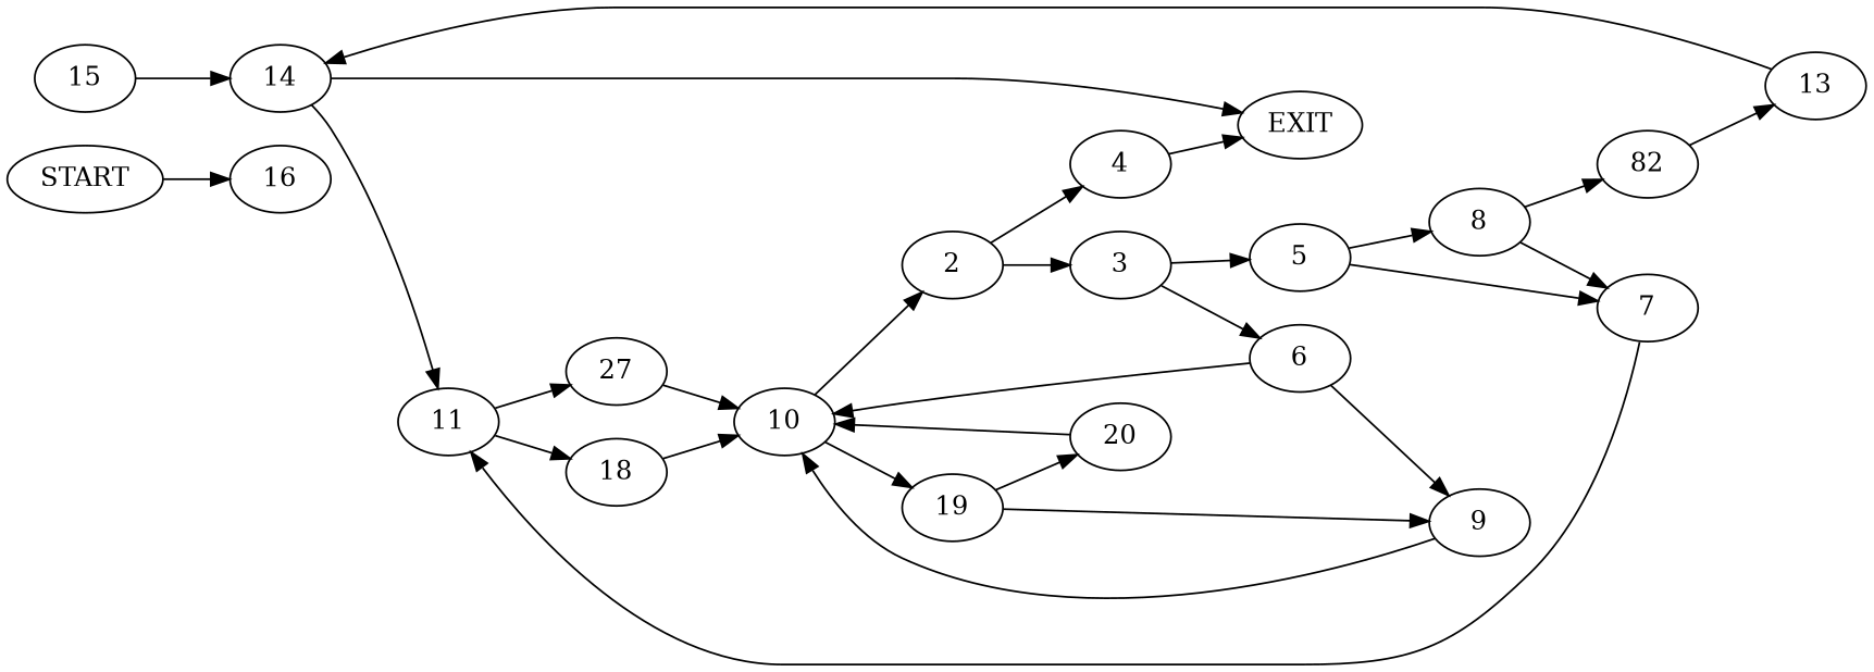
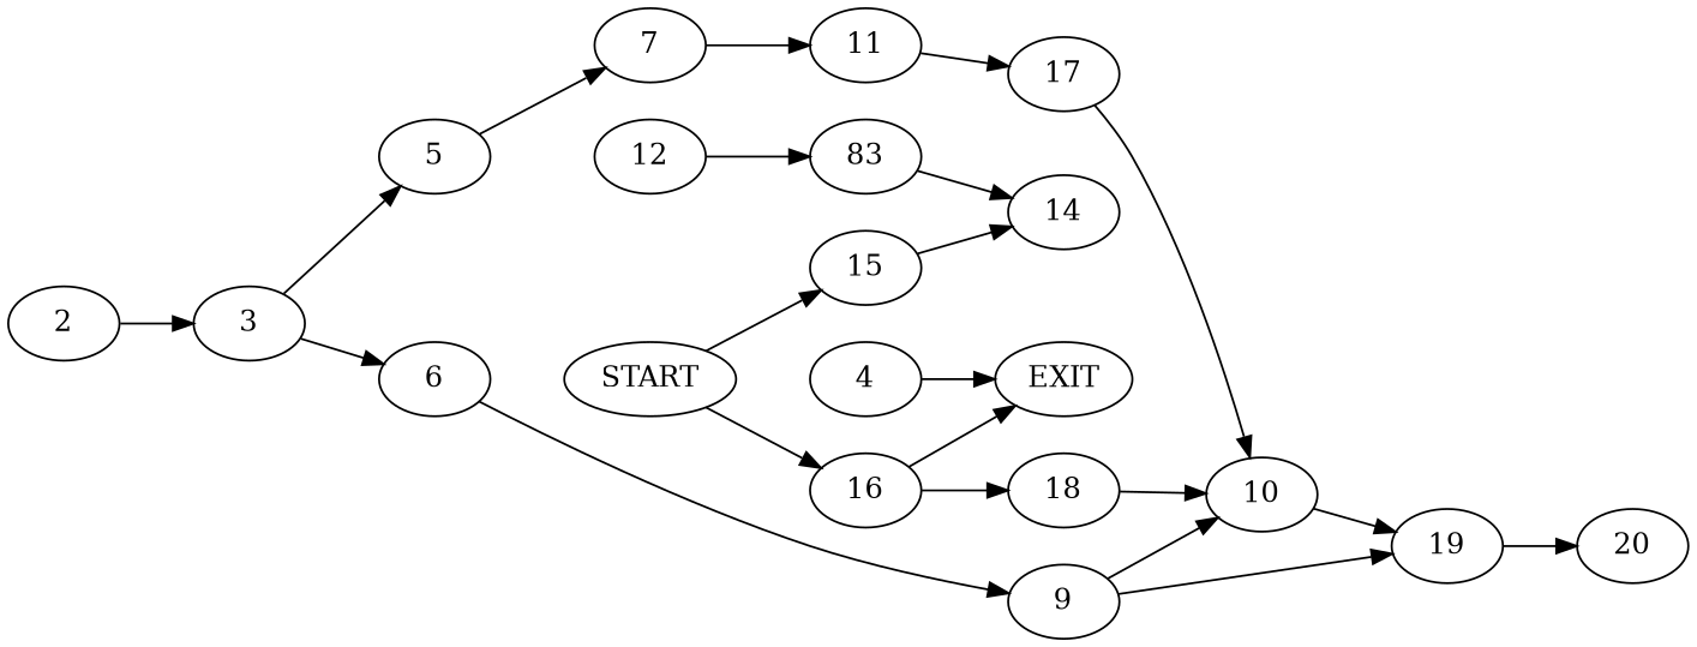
  digraph {
    rankdir=LR
    n1 [label=START]
    15
    16
    14
    n5 [label=EXIT]
    2
    3
    4
    5
    6
    7
-   8
    9
    10
    11
-   12 [label=82]
+   12
    19
-   17 [label=27]
+   17
    18
-   13
+   13 [label=83]
    20
+   n1 -> 15
    n1 -> 16
    15 -> 14
-   14 -> n5
-   14 -> 11
+   16 -> n5
    2 -> 3
-   2 -> 4
    3 -> 5
    3 -> 6
    4 -> n5
    5 -> 7
-   5 -> 8
    6 -> 9
-   6 -> 10
    7 -> 11
-   8 -> 7
-   8 -> 12
    9 -> 10
-   19 -> 9
-   10 -> 2
+   9 -> 19
    10 -> 19
    11 -> 17
-   11 -> 18
+   16 -> 18
    12 -> 13
    19 -> 20
    17 -> 10
    18 -> 10
    13 -> 14
-   20 -> 10
  }
